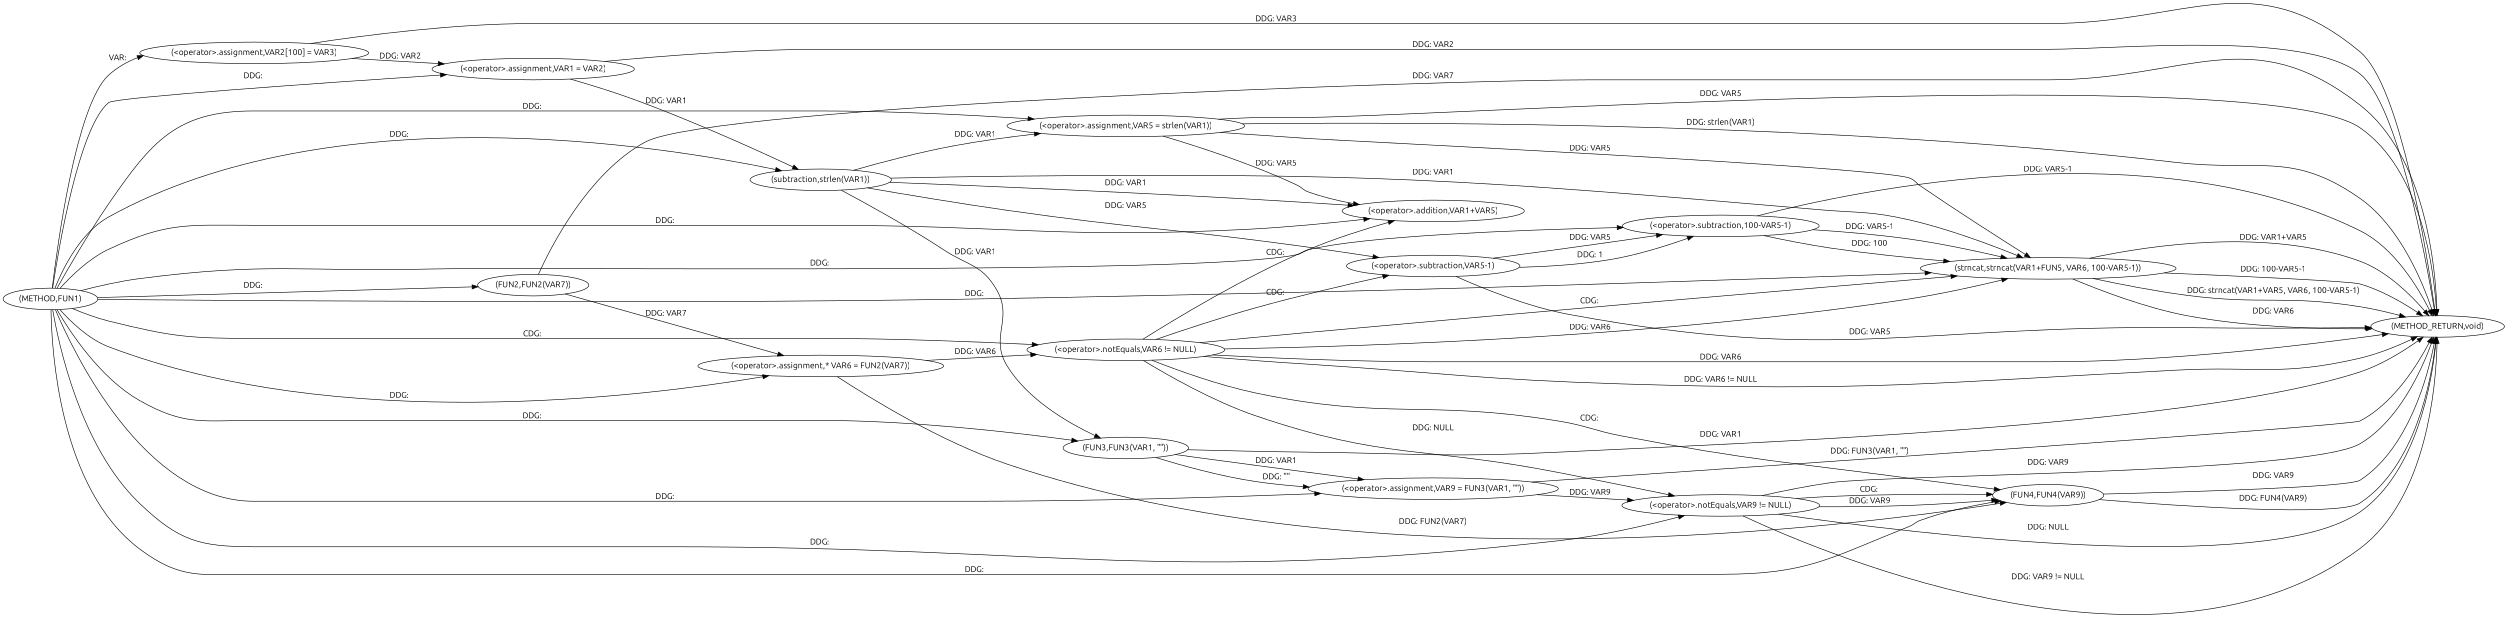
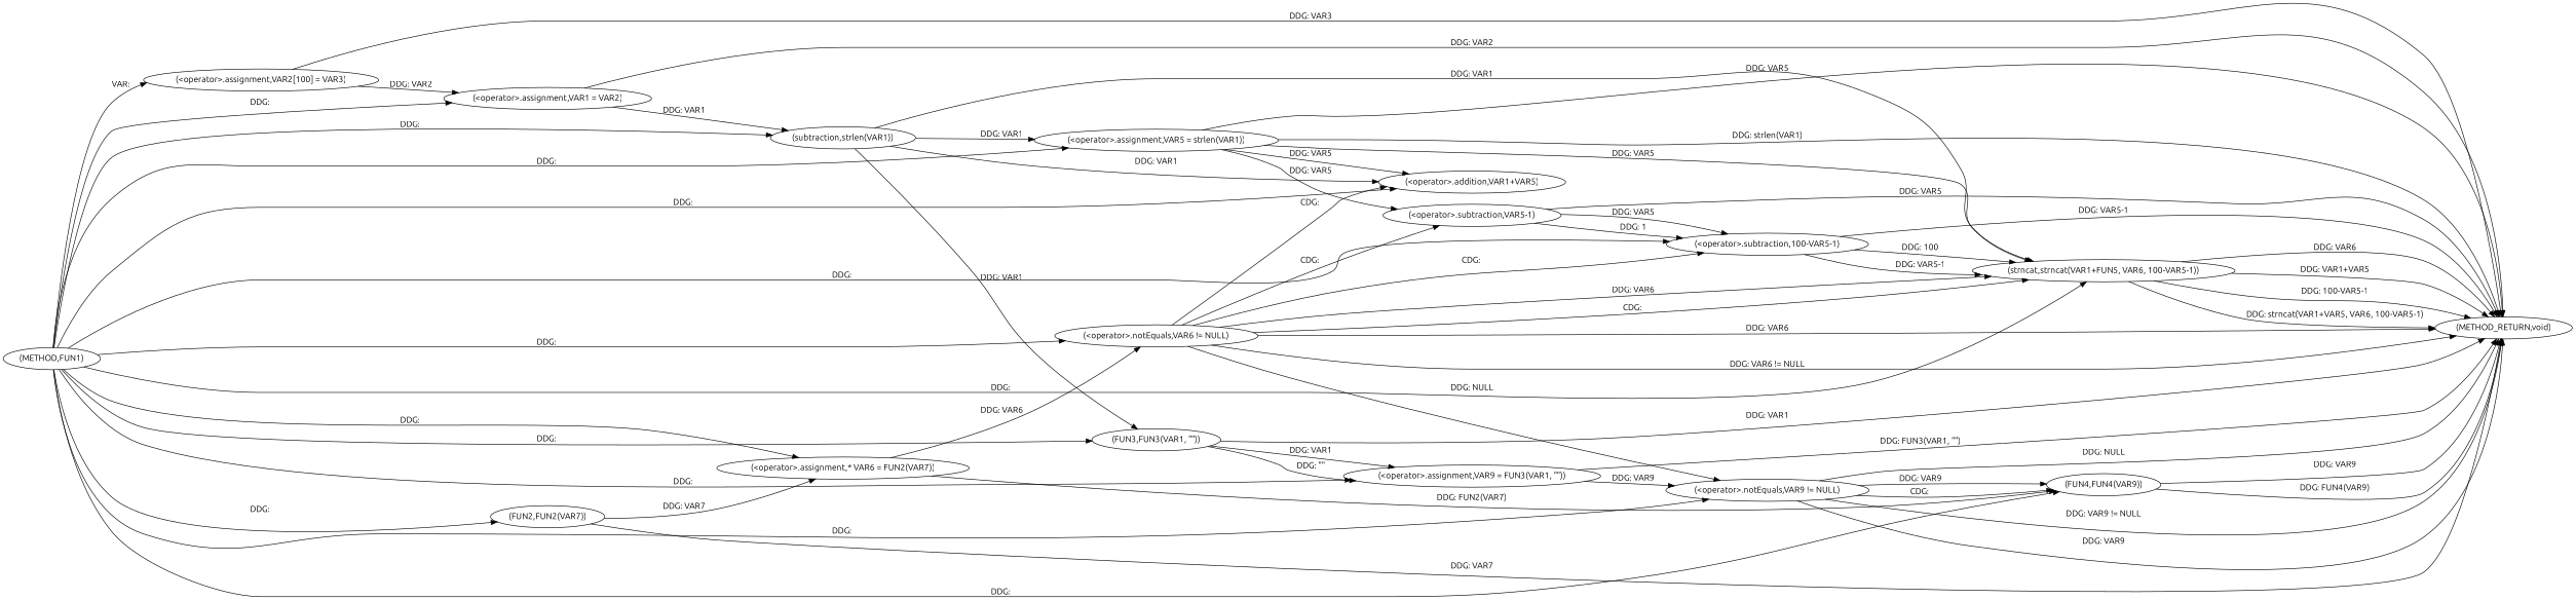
  digraph {
    fontname=Ubuntu
    rankdir=LR
    node [fontname=Ubuntu]
    edge [fontname=Ubuntu]
    n1 [label="(METHOD,FUN1)"]
    n2 [label="(<operator>.assignment,VAR2[100] = VAR3)"]
    n3 [label="(<operator>.assignment,VAR1 = VAR2)"]
    n4 [label="(<operator>.assignment,VAR5 = strlen(VAR1))"]
    n5 [label="(subtraction,strlen(VAR1))"]
    n6 [label="(<operator>.assignment,* VAR6 = FUN2(VAR7))"]
    n7 [label="(FUN2,FUN2(VAR7))"]
    n8 [label="(<operator>.notEquals,VAR6 != NULL)"]
    n9 [label="(strncat,strncat(VAR1+FUN5, VAR6, 100-VAR5-1))"]
    n10 [label="(<operator>.addition,VAR1+VAR5)"]
    n11 [label="(<operator>.subtraction,100-VAR5-1)"]
    n12 [label="(<operator>.assignment,VAR9 = FUN3(VAR1, \"\"))"]
    n13 [label="(FUN3,FUN3(VAR1, \"\"))"]
    n14 [label="(<operator>.notEquals,VAR9 != NULL)"]
    n15 [label="(FUN4,FUN4(VAR9))"]
    n16 [label="(METHOD_RETURN,void)"]
    n17 [label="(<operator>.subtraction,VAR5-1)"]
    n1 -> n2 [label="VAR: "]
    n1 -> n3 [label="DDG: "]
    n1 -> n4 [label="DDG: "]
    n1 -> n5 [label="DDG: "]
    n1 -> n6 [label="DDG: "]
    n1 -> n7 [label="DDG: "]
-   n1 -> n8 [label="CDG: "]
+   n1 -> n8 [label="DDG: "]
    n1 -> n9 [label="DDG: "]
    n1 -> n10 [label="DDG: "]
    n1 -> n11 [label="DDG: "]
    n1 -> n12 [label="DDG: "]
    n1 -> n13 [label="DDG: "]
    n1 -> n14 [label="DDG: "]
    n1 -> n15 [label="DDG: "]
    n2 -> n3 [label="DDG: VAR2"]
    n2 -> n16 [label="DDG: VAR3"]
    n3 -> n5 [label="DDG: VAR1"]
    n3 -> n16 [label="DDG: VAR2"]
    n4 -> n9 [label="DDG: VAR5"]
    n4 -> n10 [label="DDG: VAR5"]
    n4 -> n16 [label="DDG: VAR5"]
    n4 -> n16 [label="DDG: strlen(VAR1)"]
-   n5 -> n17 [label="DDG: VAR5"]
+   n4 -> n17 [label="DDG: VAR5"]
    n5 -> n4 [label="DDG: VAR1"]
    n5 -> n9 [label="DDG: VAR1"]
    n5 -> n10 [label="DDG: VAR1"]
    n5 -> n13 [label="DDG: VAR1"]
    n6 -> n8 [label="DDG: VAR6"]
    n6 -> n15 [label="DDG: FUN2(VAR7)"]
    n7 -> n6 [label="DDG: VAR7"]
    n7 -> n16 [label="DDG: VAR7"]
    n8 -> n9 [label="DDG: VAR6"]
    n8 -> n9 [label="CDG: "]
    n8 -> n10 [label="CDG: "]
-   n8 -> n15 [label="CDG: "]
+   n8 -> n11 [label="CDG: "]
    n8 -> n14 [label="DDG: NULL"]
    n8 -> n16 [label="DDG: VAR6"]
    n8 -> n16 [label="DDG: VAR6 != NULL"]
    n8 -> n17 [label="CDG: "]
    n9 -> n16 [label="DDG: VAR6"]
    n9 -> n16 [label="DDG: VAR1+VAR5"]
    n9 -> n16 [label="DDG: 100-VAR5-1"]
    n9 -> n16 [label="DDG: strncat(VAR1+VAR5, VAR6, 100-VAR5-1)"]
    n11 -> n9 [label="DDG: 100"]
    n11 -> n9 [label="DDG: VAR5-1"]
    n11 -> n16 [label="DDG: VAR5-1"]
    n12 -> n14 [label="DDG: VAR9"]
    n12 -> n16 [label="DDG: FUN3(VAR1, \"\")"]
    n13 -> n12 [label="DDG: VAR1"]
    n13 -> n12 [label="DDG: \"\""]
    n13 -> n16 [label="DDG: VAR1"]
    n14 -> n15 [label="DDG: VAR9"]
    n14 -> n15 [label="CDG: "]
    n14 -> n16 [label="DDG: NULL"]
    n14 -> n16 [label="DDG: VAR9 != NULL"]
    n14 -> n16 [label="DDG: VAR9"]
    n15 -> n16 [label="DDG: FUN4(VAR9)"]
    n15 -> n16 [label="DDG: VAR9"]
    n17 -> n11 [label="DDG: VAR5"]
    n17 -> n11 [label="DDG: 1"]
    n17 -> n16 [label="DDG: VAR5"]
  }
